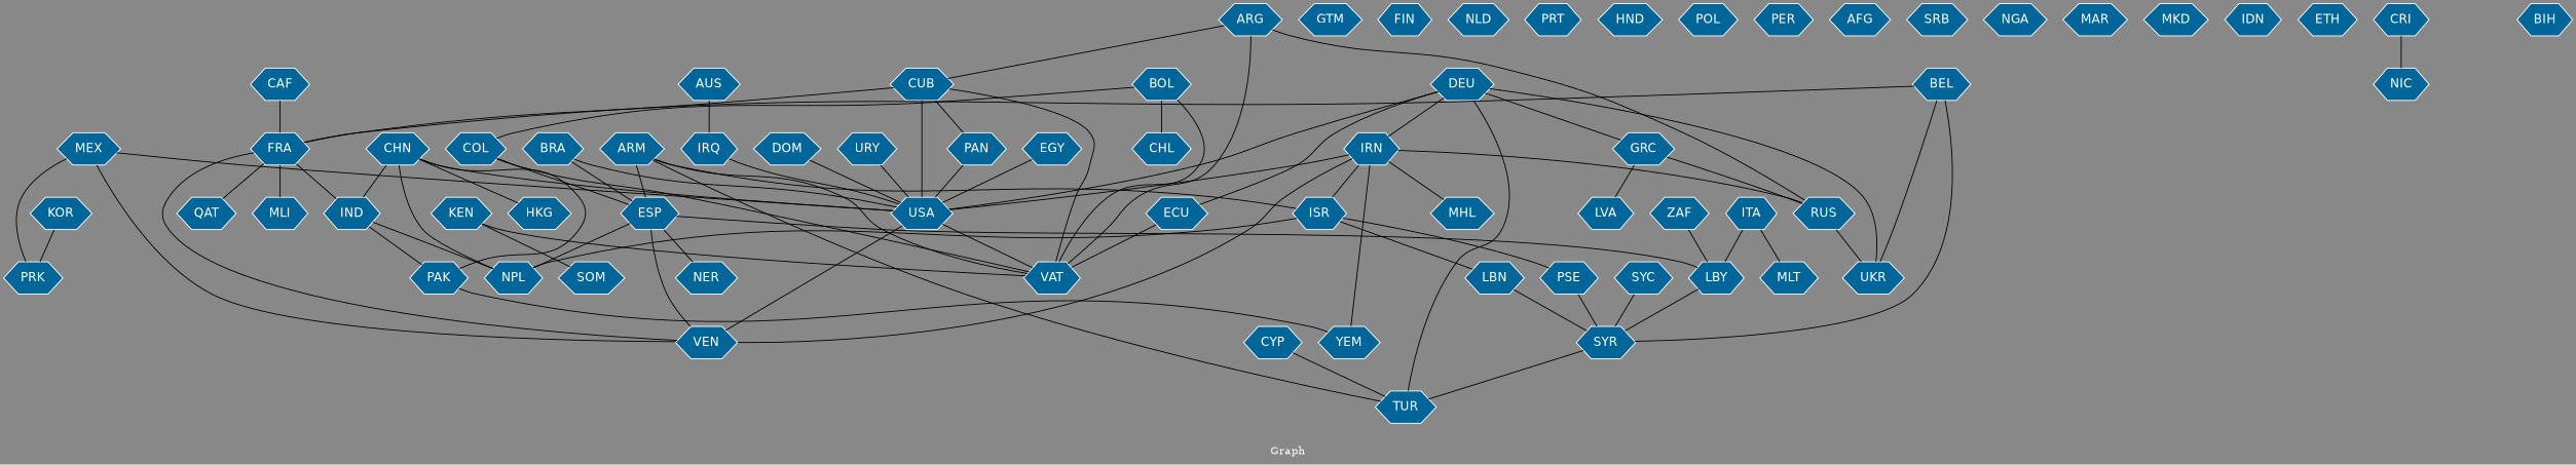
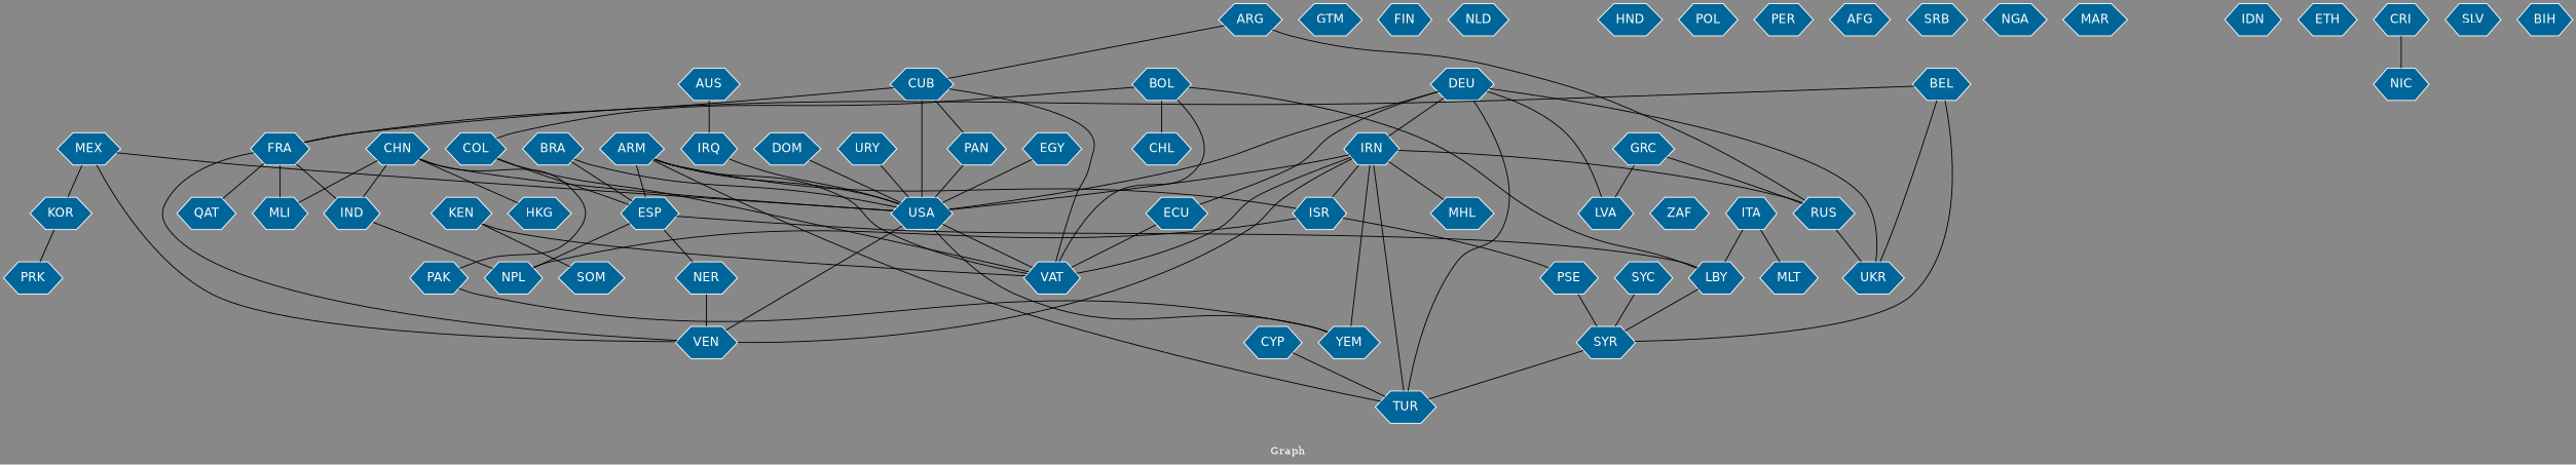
  graph {
    bgcolor="#888888"
    fontcolor=white
    fontsize=12
    label="Graph"
    node [color=white fillcolor="#006699" fontcolor=white fontname=Helvetica shape=hexagon style=filled]
    edge [arrowhead=open color=black fontcolor=white fontname=Courier fontsize=12 weight=1]
    n1 [label=ESP]
    n2 [label=VEN]
    n3 [label=NPL]
    n4 [label=LBY]
    n5 [label=NER]
    n6 [label=SYR]
    n7 [label=COL]
    n8 [label=VAT]
    n9 [label=YEM]
    n10 [label=IRN]
    n11 [label=USA]
    n12 [label=RUS]
    n13 [label=TUR]
    n14 [label=ISR]
    n15 [label=MHL]
    n16 [label=UKR]
    n17 [label=PSE]
-   n18 [label=LBN]
    n19 [label=GTM]
    n20 [label=GRC]
    n21 [label=LVA]
    n22 [label=ARG]
    n23 [label=CUB]
    n24 [label=FRA]
    n25 [label=PAN]
    n26 [label=KEN]
    n27 [label=SOM]
    n28 [label=MEX]
    n29 [label=PRK]
    n30 [label=IND]
    n31 [label=QAT]
    n32 [label=MLI]
    n33 [label=PAK]
    n34 [label=CHL]
    n35 [label=CHN]
    n36 [label=HKG]
    n37 [label=DEU]
    n38 [label=ECU]
    n39 [label=ARM]
    n40 [label=ITA]
    n41 [label=MLT]
    n42 [label=ZAF]
    n43 [label=BEL]
    n44 [label=FIN]
    n45 [label=BRA]
    n46 [label=NLD]
-   n47 [label=PRT]
    n48 [label=HND]
    n49 [label=POL]
    n50 [label=PER]
    n51 [label=AFG]
    n52 [label=BOL]
    n53 [label=IRQ]
    n54 [label=SRB]
    n55 [label=KOR]
-   n56 [label=CAF]
    n57 [label=EGY]
    n58 [label=NGA]
    n59 [label=CYP]
    n60 [label=DOM]
    n61 [label=URY]
    n62 [label=MAR]
    n63 [label=AUS]
-   n64 [label=MKD]
    n65 [label=SYC]
    n66 [label=IDN]
    n67 [label=ETH]
    n68 [label=NIC]
    n69 [label=CRI]
+   n70 [label=SLV]
    n71 [label=BIH]
-   n1 -- n2 [weight=5]
+   n5 -- n2 [weight=5]
    n1 -- n3 [weight=9]
    n1 -- n4
    n1 -- n5
    n4 -- n6
    n6 -- n13
    n7 -- n1
    n7 -- n8
    n10 -- n2
    n10 -- n9 [weight=4]
    n10 -- n11 [weight=8]
    n10 -- n12 [weight=2]
+   n10 -- n13 [weight=3]
    n10 -- n14 [weight=5]
    n10 -- n15
    n11 -- n2 [weight=3]
    n11 -- n8 [weight=2]
+   n11 -- n9 [weight=2]
    n12 -- n16 [weight=3]
    n14 -- n3
    n14 -- n17 [weight=4]
-   n14 -- n18
    n17 -- n6 [weight=2]
-   n18 -- n6
    n20 -- n12
    n20 -- n21
-   n22 -- n8 [weight=3]
+   n10 -- n8 [weight=3]
    n22 -- n12 [weight=2]
    n22 -- n23
    n23 -- n8 [weight=2]
    n23 -- n11 [weight=21]
    n23 -- n24
    n23 -- n25 [weight=3]
    n24 -- n2
    n24 -- n30
    n24 -- n31 [weight=2]
    n24 -- n32
    n25 -- n11 [weight=4]
    n26 -- n8
    n26 -- n27 [weight=2]
    n28 -- n2
    n28 -- n11
-   n28 -- n29
+   n28 -- n55
    n30 -- n3 [weight=2]
-   n30 -- n33
    n33 -- n9 [weight=2]
-   n35 -- n3 [weight=2]
+   n35 -- n32 [weight=2]
    n35 -- n11
    n35 -- n30 [weight=2]
    n35 -- n33
    n35 -- n36
    n37 -- n10 [weight=2]
    n37 -- n11 [weight=3]
    n37 -- n13 [weight=2]
    n37 -- n16 [weight=2]
-   n37 -- n20
+   n37 -- n21
    n37 -- n38
    n38 -- n8
    n39 -- n1
    n39 -- n8 [weight=3]
+   n39 -- n11
    n39 -- n13 [weight=3]
    n39 -- n14
    n40 -- n4
    n40 -- n41
    n43 -- n6 [weight=2]
    n43 -- n16
    n43 -- n24
    n45 -- n1 [weight=3]
    n45 -- n11
-   n42 -- n4
+   n52 -- n4
    n52 -- n7 [weight=2]
    n52 -- n8
    n52 -- n34 [weight=2]
    n53 -- n11
    n55 -- n29
-   n56 -- n24
    n57 -- n11 [weight=2]
    n59 -- n13
    n60 -- n11
    n61 -- n11
    n63 -- n53
    n65 -- n6
    n69 -- n68 [weight=3]
  }
